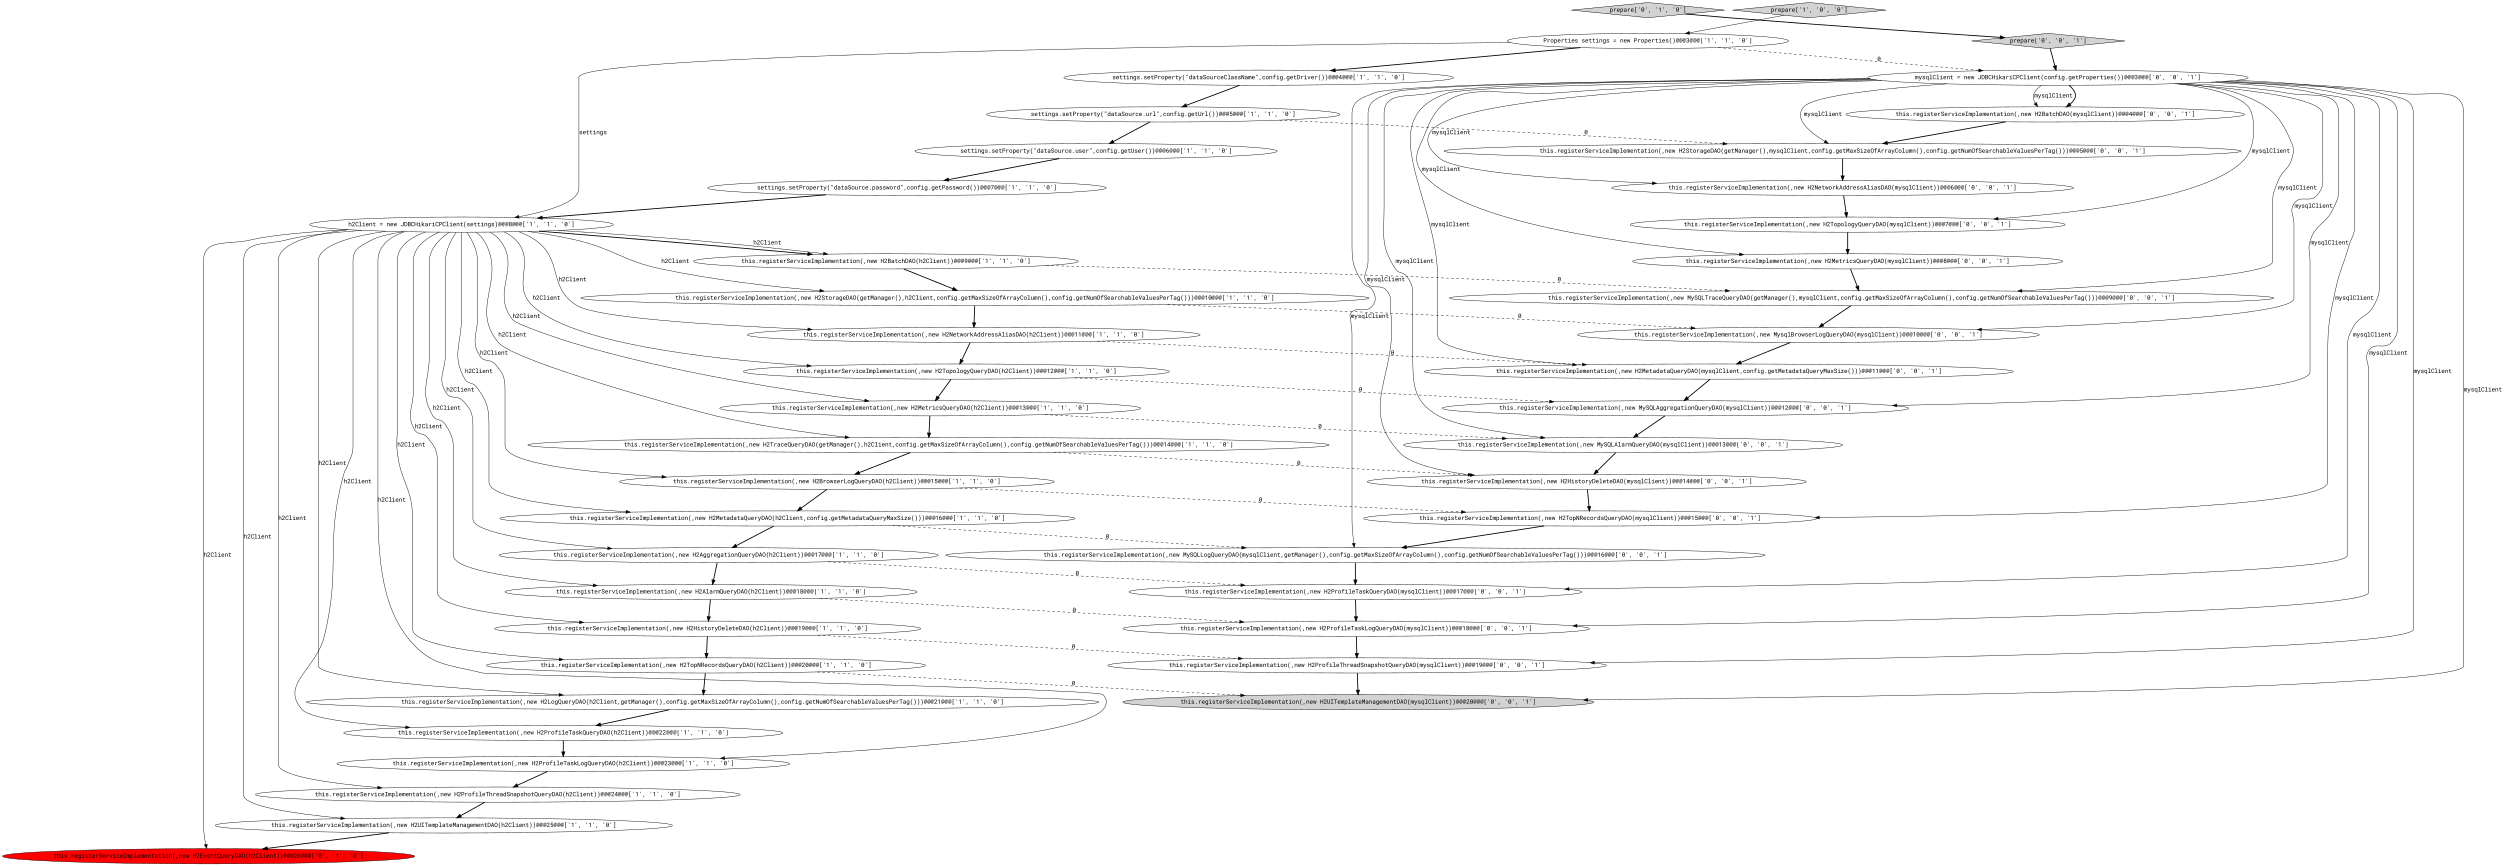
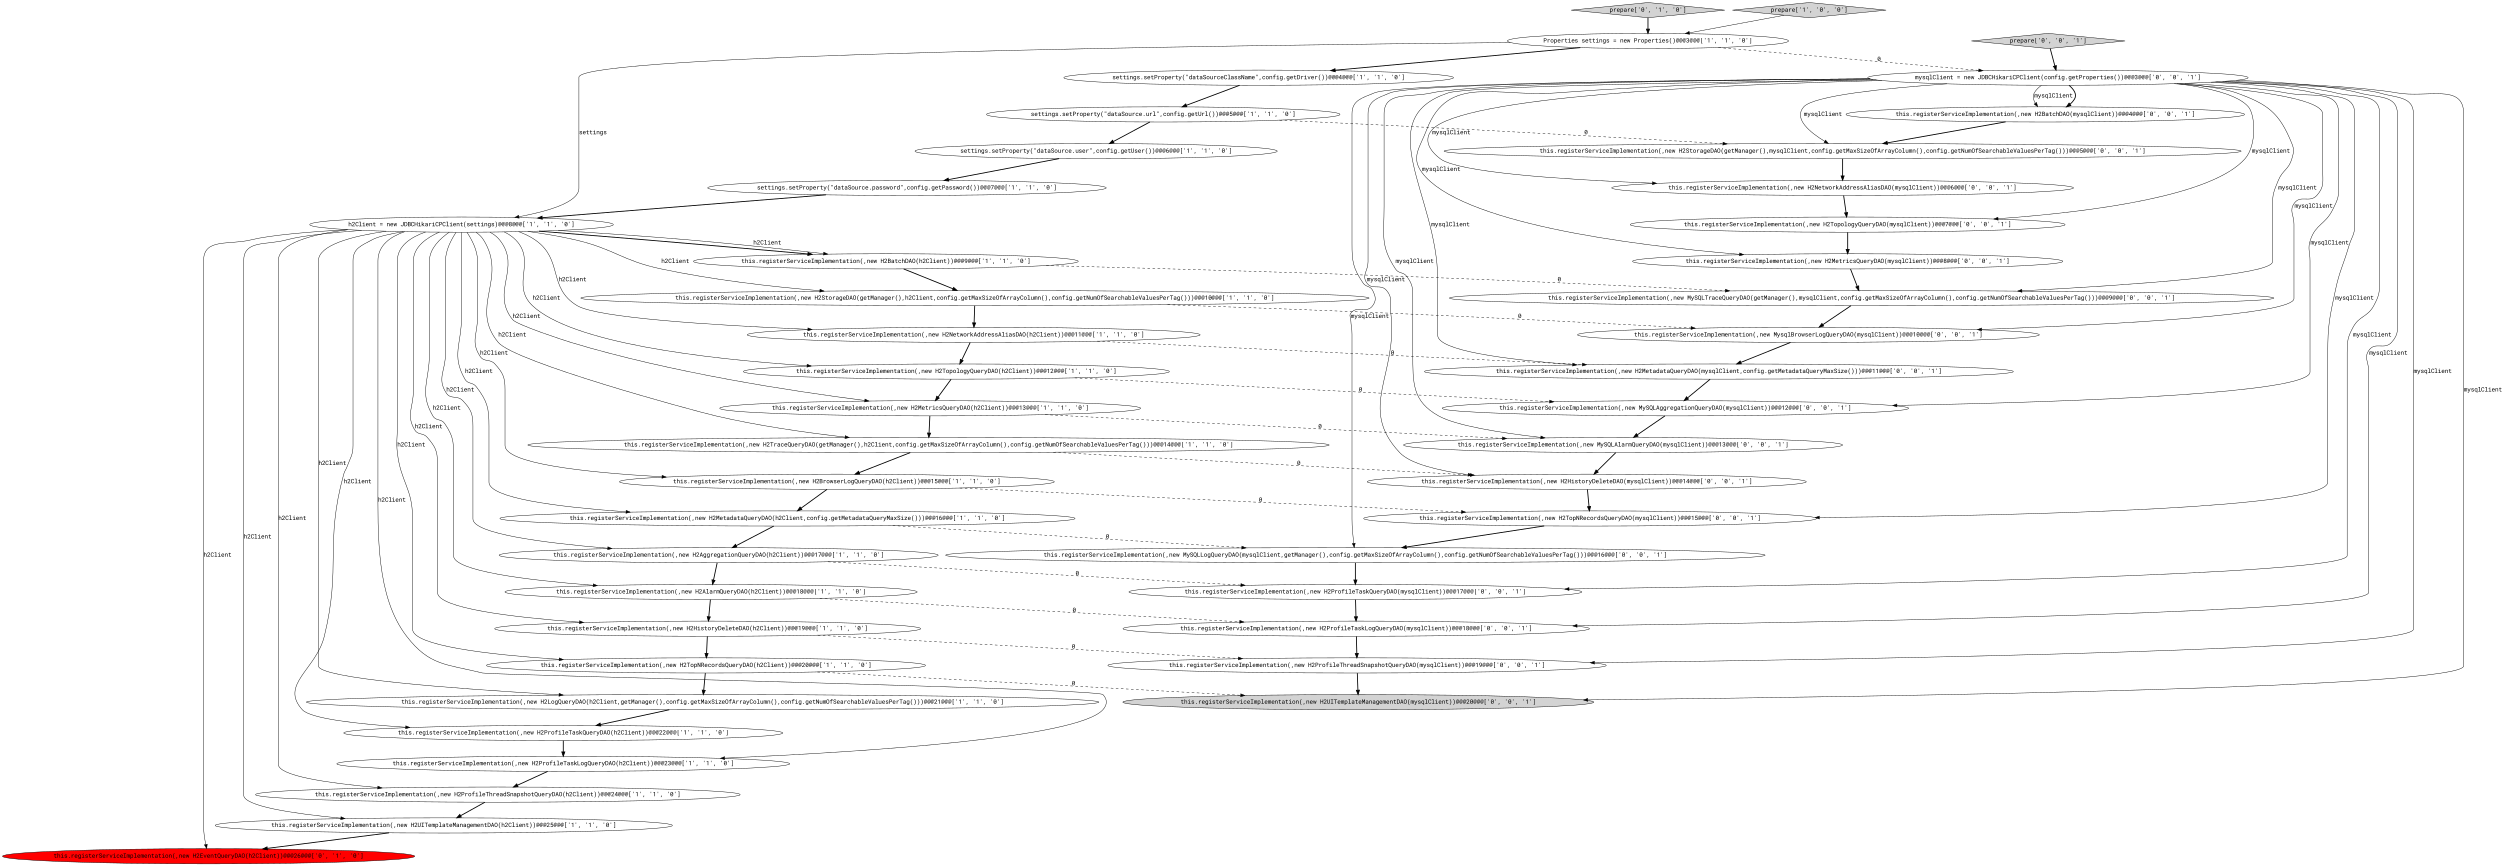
  digraph {
    fontname="Roboto Mono"
    node [fillcolor=white fontname="Roboto Mono" shape=ellipse style=filled]
    edge [fontname="Roboto Mono" style=bold]
    n1 [label="this.registerServiceImplementation(,new MySQLAggregationQueryDAO(mysqlClient))@@@12@@@['0', '0', '1']"]
    n2 [label="this.registerServiceImplementation(,new MySQLAlarmQueryDAO(mysqlClient))@@@13@@@['0', '0', '1']"]
    n3 [label="this.registerServiceImplementation(,new H2HistoryDeleteDAO(mysqlClient))@@@14@@@['0', '0', '1']"]
    n4 [label="this.registerServiceImplementation(,new H2TopologyQueryDAO(mysqlClient))@@@7@@@['0', '0', '1']"]
    n5 [label="this.registerServiceImplementation(,new H2MetricsQueryDAO(mysqlClient))@@@8@@@['0', '0', '1']"]
    n6 [label="this.registerServiceImplementation(,new MySQLTraceQueryDAO(getManager(),mysqlClient,config.getMaxSizeOfArrayColumn(),config.getNumOfSearchableValuesPerTag()))@@@9@@@['0', '0', '1']"]
    n7 [label="this.registerServiceImplementation(,new H2StorageDAO(getManager(),h2Client,config.getMaxSizeOfArrayColumn(),config.getNumOfSearchableValuesPerTag()))@@@10@@@['1', '1', '0']"]
    n8 [label="this.registerServiceImplementation(,new MysqlBrowserLogQueryDAO(mysqlClient))@@@10@@@['0', '0', '1']"]
    n9 [label="this.registerServiceImplementation(,new H2NetworkAddressAliasDAO(h2Client))@@@11@@@['1', '1', '0']"]
    n10 [label="this.registerServiceImplementation(,new H2MetadataQueryDAO(mysqlClient,config.getMetadataQueryMaxSize()))@@@11@@@['0', '0', '1']"]
    n11 [label="this.registerServiceImplementation(,new H2TopologyQueryDAO(h2Client))@@@12@@@['1', '1', '0']"]
    n12 [label="this.registerServiceImplementation(,new H2ProfileTaskLogQueryDAO(mysqlClient))@@@18@@@['0', '0', '1']"]
    n13 [label="this.registerServiceImplementation(,new H2ProfileThreadSnapshotQueryDAO(mysqlClient))@@@19@@@['0', '0', '1']"]
    n14 [fillcolor=lightgray label="this.registerServiceImplementation(,new H2UITemplateManagementDAO(mysqlClient))@@@20@@@['0', '0', '1']"]
    n15 [label="this.registerServiceImplementation(,new H2BatchDAO(mysqlClient))@@@4@@@['0', '0', '1']"]
    n16 [label="this.registerServiceImplementation(,new H2StorageDAO(getManager(),mysqlClient,config.getMaxSizeOfArrayColumn(),config.getNumOfSearchableValuesPerTag()))@@@5@@@['0', '0', '1']"]
    n17 [label="this.registerServiceImplementation(,new H2NetworkAddressAliasDAO(mysqlClient))@@@6@@@['0', '0', '1']"]
    n18 [label="this.registerServiceImplementation(,new H2MetricsQueryDAO(h2Client))@@@13@@@['1', '1', '0']"]
    n19 [label="this.registerServiceImplementation(,new H2TraceQueryDAO(getManager(),h2Client,config.getMaxSizeOfArrayColumn(),config.getNumOfSearchableValuesPerTag()))@@@14@@@['1', '1', '0']"]
    n20 [fillcolor=red label="this.registerServiceImplementation(,new H2EventQueryDAO(h2Client))@@@26@@@['0', '1', '0']"]
    n21 [label="this.registerServiceImplementation(,new H2TopNRecordsQueryDAO(mysqlClient))@@@15@@@['0', '0', '1']"]
    n22 [label="this.registerServiceImplementation(,new MySQLLogQueryDAO(mysqlClient,getManager(),config.getMaxSizeOfArrayColumn(),config.getNumOfSearchableValuesPerTag()))@@@16@@@['0', '0', '1']"]
    n23 [label="this.registerServiceImplementation(,new H2ProfileTaskQueryDAO(mysqlClient))@@@17@@@['0', '0', '1']"]
    n24 [label="this.registerServiceImplementation(,new H2LogQueryDAO(h2Client,getManager(),config.getMaxSizeOfArrayColumn(),config.getNumOfSearchableValuesPerTag()))@@@21@@@['1', '1', '0']"]
    n25 [label="this.registerServiceImplementation(,new H2ProfileTaskQueryDAO(h2Client))@@@22@@@['1', '1', '0']"]
    n26 [label="this.registerServiceImplementation(,new H2ProfileTaskLogQueryDAO(h2Client))@@@23@@@['1', '1', '0']"]
    n27 [fillcolor=lightgray label="prepare['0', '1', '0']" shape=diamond]
    n28 [label="Properties settings = new Properties()@@@3@@@['1', '1', '0']"]
    n29 [label="mysqlClient = new JDBCHikariCPClient(config.getProperties())@@@3@@@['0', '0', '1']"]
    n30 [label="h2Client = new JDBCHikariCPClient(settings)@@@8@@@['1', '1', '0']"]
    n31 [label="settings.setProperty(\"dataSourceClassName\",config.getDriver())@@@4@@@['1', '1', '0']"]
    n32 [label="this.registerServiceImplementation(,new H2MetadataQueryDAO(h2Client,config.getMetadataQueryMaxSize()))@@@16@@@['1', '1', '0']"]
    n33 [label="this.registerServiceImplementation(,new H2AggregationQueryDAO(h2Client))@@@17@@@['1', '1', '0']"]
    n34 [label="this.registerServiceImplementation(,new H2AlarmQueryDAO(h2Client))@@@18@@@['1', '1', '0']"]
    n35 [label="this.registerServiceImplementation(,new H2TopNRecordsQueryDAO(h2Client))@@@20@@@['1', '1', '0']"]
    n36 [fillcolor=lightgray label="prepare['0', '0', '1']" shape=diamond]
    n37 [label="this.registerServiceImplementation(,new H2BatchDAO(h2Client))@@@9@@@['1', '1', '0']"]
    n38 [label="this.registerServiceImplementation(,new H2ProfileThreadSnapshotQueryDAO(h2Client))@@@24@@@['1', '1', '0']"]
    n39 [label="this.registerServiceImplementation(,new H2BrowserLogQueryDAO(h2Client))@@@15@@@['1', '1', '0']"]
    n40 [label="this.registerServiceImplementation(,new H2HistoryDeleteDAO(h2Client))@@@19@@@['1', '1', '0']"]
    n41 [label="this.registerServiceImplementation(,new H2UITemplateManagementDAO(h2Client))@@@25@@@['1', '1', '0']"]
    n42 [label="settings.setProperty(\"dataSource.url\",config.getUrl())@@@5@@@['1', '1', '0']"]
    n43 [label="settings.setProperty(\"dataSource.user\",config.getUser())@@@6@@@['1', '1', '0']"]
    n44 [label="settings.setProperty(\"dataSource.password\",config.getPassword())@@@7@@@['1', '1', '0']"]
    n45 [fillcolor=lightgray label="prepare['1', '0', '0']" shape=diamond]
    n1 -> n2
    n2 -> n3
    n3 -> n21
    n4 -> n5
    n5 -> n6
    n6 -> n8
    n7 -> n8 [label=0 style=dashed]
    n7 -> n9
    n8 -> n10
    n9 -> n10 [label=0 style=dashed]
    n9 -> n11
    n10 -> n1
    n11 -> n1 [label=0 style=dashed]
    n11 -> n18
    n12 -> n13
    n13 -> n14
    n15 -> n16
    n16 -> n17
    n17 -> n4
    n18 -> n2 [label=0 style=dashed]
    n18 -> n19
    n19 -> n3 [label=0 style=dashed]
    n19 -> n39
    n21 -> n22
    n22 -> n23
    n23 -> n12
    n24 -> n25
    n25 -> n26
    n26 -> n38
-   n27 -> n36
+   n27 -> n28
    n28 -> n29 [label=0 style=dashed]
    n28 -> n30 [label=settings style=solid]
    n28 -> n31
    n29 -> n1 [label=mysqlClient style=solid]
    n29 -> n2 [label=mysqlClient style=solid]
    n29 -> n3 [label=mysqlClient style=solid]
    n29 -> n4 [label=mysqlClient style=solid]
    n29 -> n5 [label=mysqlClient style=solid]
    n29 -> n6 [label=mysqlClient style=solid]
    n29 -> n8 [label=mysqlClient style=solid]
    n29 -> n10 [label=mysqlClient style=solid]
    n29 -> n12 [label=mysqlClient style=solid]
    n29 -> n13 [label=mysqlClient style=solid]
    n29 -> n14 [label=mysqlClient style=solid]
    n29 -> n15
    n29 -> n15 [label=mysqlClient style=solid]
    n29 -> n16 [label=mysqlClient style=solid]
    n29 -> n17 [label=mysqlClient style=solid]
    n29 -> n21 [label=mysqlClient style=solid]
    n29 -> n22 [label=mysqlClient style=solid]
    n29 -> n23 [label=mysqlClient style=solid]
    n30 -> n7 [label=h2Client style=solid]
    n30 -> n9 [label=h2Client style=solid]
    n30 -> n11 [label=h2Client style=solid]
    n30 -> n18 [label=h2Client style=solid]
    n30 -> n19 [label=h2Client style=solid]
    n30 -> n20 [label=h2Client style=solid]
    n30 -> n24 [label=h2Client style=solid]
    n30 -> n25 [label=h2Client style=solid]
    n30 -> n26 [label=h2Client style=solid]
    n30 -> n32 [label=h2Client style=solid]
    n30 -> n33 [label=h2Client style=solid]
    n30 -> n34 [label=h2Client style=solid]
    n30 -> n35 [label=h2Client style=solid]
    n30 -> n37
    n30 -> n37 [label=h2Client style=solid]
    n30 -> n38 [label=h2Client style=solid]
    n30 -> n39 [label=h2Client style=solid]
    n30 -> n40 [label=h2Client style=solid]
    n30 -> n41 [label=h2Client style=solid]
    n31 -> n42
    n32 -> n22 [label=0 style=dashed]
    n32 -> n33
    n33 -> n23 [label=0 style=dashed]
    n33 -> n34
    n34 -> n12 [label=0 style=dashed]
    n34 -> n40
    n35 -> n14 [label=0 style=dashed]
    n35 -> n24
    n36 -> n29
    n37 -> n6 [label=0 style=dashed]
    n37 -> n7
    n38 -> n41
    n39 -> n21 [label=0 style=dashed]
    n39 -> n32
    n40 -> n13 [label=0 style=dashed]
    n40 -> n35
    n41 -> n20
    n42 -> n16 [label=0 style=dashed]
    n42 -> n43
    n43 -> n44
    n44 -> n30
    n45 -> n28 [style=solid]
  }
